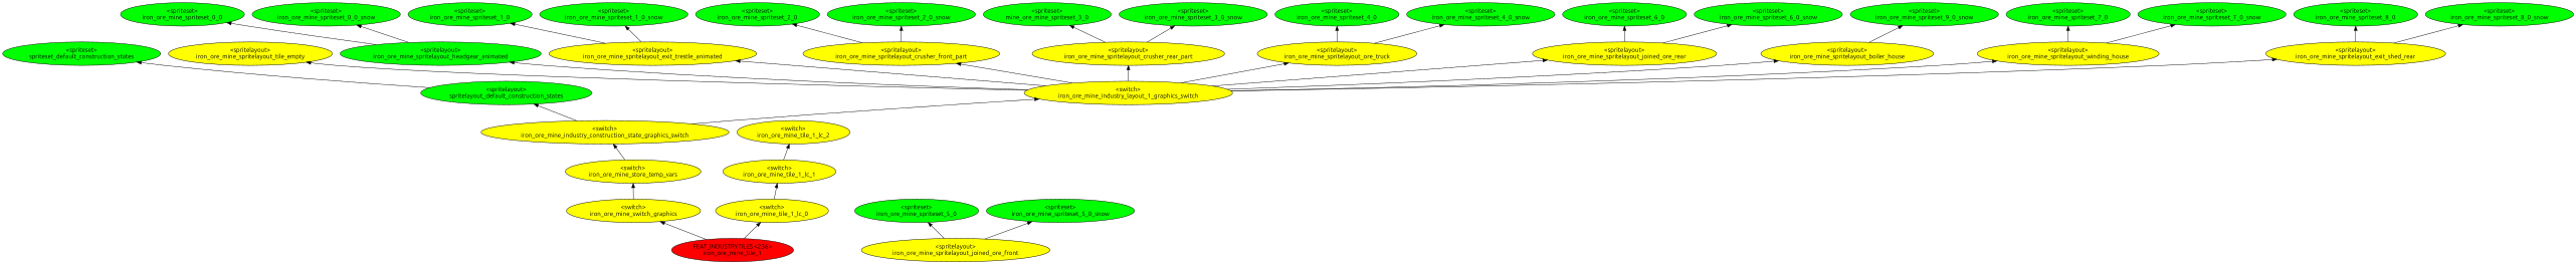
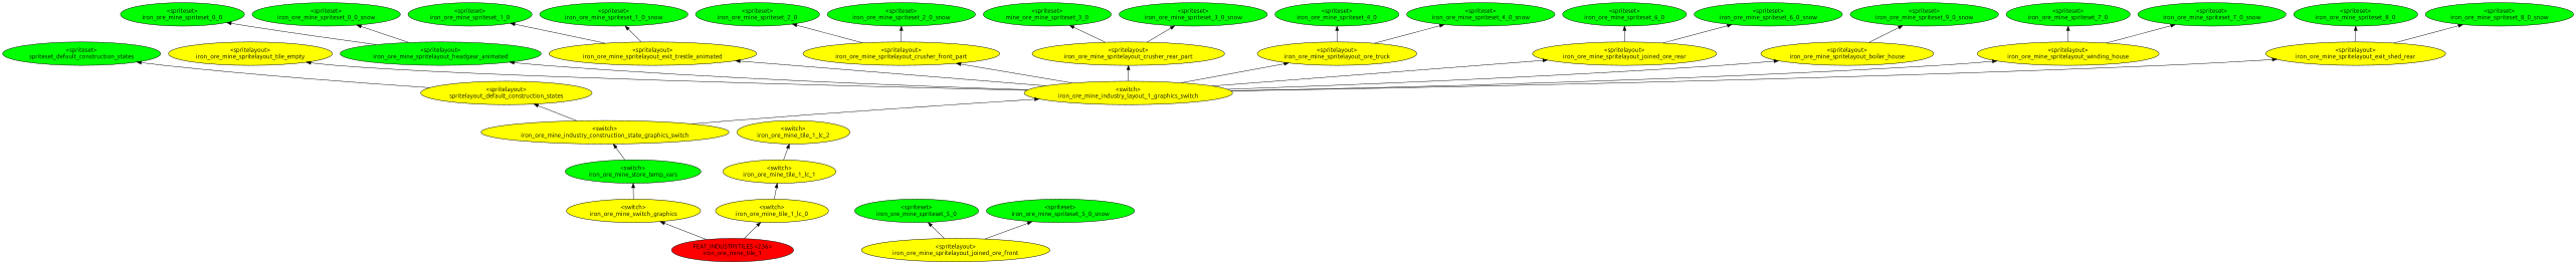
  digraph {
    fontname=Ubuntu
    rankdir=BT
    node [fillcolor=green fontname=Ubuntu style=filled]
    edge [fontname=Ubuntu]
    n1 [label="<spriteset>\nspriteset_default_construction_states"]
-   n2 [label="<spritelayout>\nspritelayout_default_construction_states"]
+   n2 [fillcolor=yellow label="<spritelayout>\nspritelayout_default_construction_states"]
    n3 [label="<spriteset>\niron_ore_mine_spriteset_0_0"]
    n4 [label="<spriteset>\niron_ore_mine_spriteset_0_0_snow"]
    n5 [label="<spriteset>\niron_ore_mine_spriteset_1_0"]
    n6 [label="<spriteset>\niron_ore_mine_spriteset_1_0_snow"]
    n7 [label="<spriteset>\niron_ore_mine_spriteset_2_0"]
    n8 [label="<spriteset>\niron_ore_mine_spriteset_2_0_snow"]
    n9 [label="<spriteset>\nmine_ore_mine_spriteset_3_0"]
    n10 [label="<spriteset>\niron_ore_mine_spriteset_3_0_snow"]
    n11 [label="<spriteset>\niron_ore_mine_spriteset_4_0"]
    n12 [label="<spriteset>\niron_ore_mine_spriteset_4_0_snow"]
    n13 [label="<spriteset>\niron_ore_mine_spriteset_5_0"]
    n14 [label="<spriteset>\niron_ore_mine_spriteset_5_0_snow"]
    n15 [label="<spriteset>\niron_ore_mine_spriteset_6_0"]
    n16 [label="<spriteset>\niron_ore_mine_spriteset_6_0_snow"]
    n17 [label="<spriteset>\niron_ore_mine_spriteset_7_0"]
    n18 [label="<spriteset>\niron_ore_mine_spriteset_7_0_snow"]
    n19 [label="<spriteset>\niron_ore_mine_spriteset_8_0"]
    n20 [label="<spriteset>\niron_ore_mine_spriteset_8_0_snow"]
    n21 [label="<spriteset>\niron_ore_mine_spriteset_9_0_snow"]
    n22 [fillcolor=yellow label="<spritelayout>\niron_ore_mine_spritelayout_tile_empty"]
    n23 [label="<spritelayout>\niron_ore_mine_spritelayout_headgear_animated"]
    n24 [fillcolor=yellow label="<spritelayout>\niron_ore_mine_spritelayout_exit_trestle_animated"]
    n25 [fillcolor=yellow label="<spritelayout>\niron_ore_mine_spritelayout_crusher_front_part"]
    n26 [fillcolor=yellow label="<spritelayout>\niron_ore_mine_spritelayout_crusher_rear_part"]
    n27 [fillcolor=yellow label="<spritelayout>\niron_ore_mine_spritelayout_ore_truck"]
    n28 [fillcolor=yellow label="<spritelayout>\niron_ore_mine_spritelayout_joined_ore_front"]
    n29 [fillcolor=yellow label="<spritelayout>\niron_ore_mine_spritelayout_joined_ore_rear"]
    n30 [fillcolor=yellow label="<spritelayout>\niron_ore_mine_spritelayout_boiler_house"]
    n31 [fillcolor=yellow label="<spritelayout>\niron_ore_mine_spritelayout_winding_house"]
    n32 [fillcolor=yellow label="<spritelayout>\niron_ore_mine_spritelayout_exit_shed_rear"]
    n33 [fillcolor=yellow label="<switch>\niron_ore_mine_industry_layout_1_graphics_switch"]
    n34 [fillcolor=yellow label="<switch>\niron_ore_mine_industry_construction_state_graphics_switch"]
-   n35 [fillcolor=yellow label="<switch>\niron_ore_mine_store_temp_vars"]
+   n35 [label="<switch>\niron_ore_mine_store_temp_vars"]
    n36 [fillcolor=yellow label="<switch>\niron_ore_mine_switch_graphics"]
    n37 [fillcolor=yellow label="<switch>\niron_ore_mine_tile_1_lc_2"]
    n38 [fillcolor=yellow label="<switch>\niron_ore_mine_tile_1_lc_1"]
    n39 [fillcolor=yellow label="<switch>\niron_ore_mine_tile_1_lc_0"]
    n40 [fillcolor=red label="FEAT_INDUSTRYTILES <236>\niron_ore_mine_tile_1"]
    n2 -> n1
    n23 -> n3
    n23 -> n4
    n24 -> n5
    n24 -> n6
    n25 -> n7
    n25 -> n8
    n26 -> n9
    n26 -> n10
    n27 -> n11
    n27 -> n12
    n28 -> n13
    n28 -> n14
    n29 -> n15
    n29 -> n16
    n30 -> n21
    n31 -> n17
    n31 -> n18
    n32 -> n19
    n32 -> n20
    n33 -> n22
    n33 -> n23
    n33 -> n24
    n33 -> n25
    n33 -> n26
    n33 -> n27
    n33 -> n29
    n33 -> n30
    n33 -> n31
    n33 -> n32
    n34 -> n2
    n34 -> n33
    n35 -> n34
    n36 -> n35
    n38 -> n37
    n39 -> n38
    n40 -> n36
    n40 -> n39
  }
